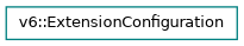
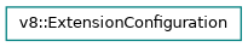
  digraph {
    rankdir=LR
-   n1 [color=teal fillcolor=white fontname=Helvetica fontsize=10 height=0.2 label="v6::ExtensionConfiguration" shape=record style=filled width=0.4]
+   n1 [color=teal fillcolor=white fontname=Helvetica fontsize=10 height=0.2 label="v8::ExtensionConfiguration" shape=record style=filled width=0.4]
  }
